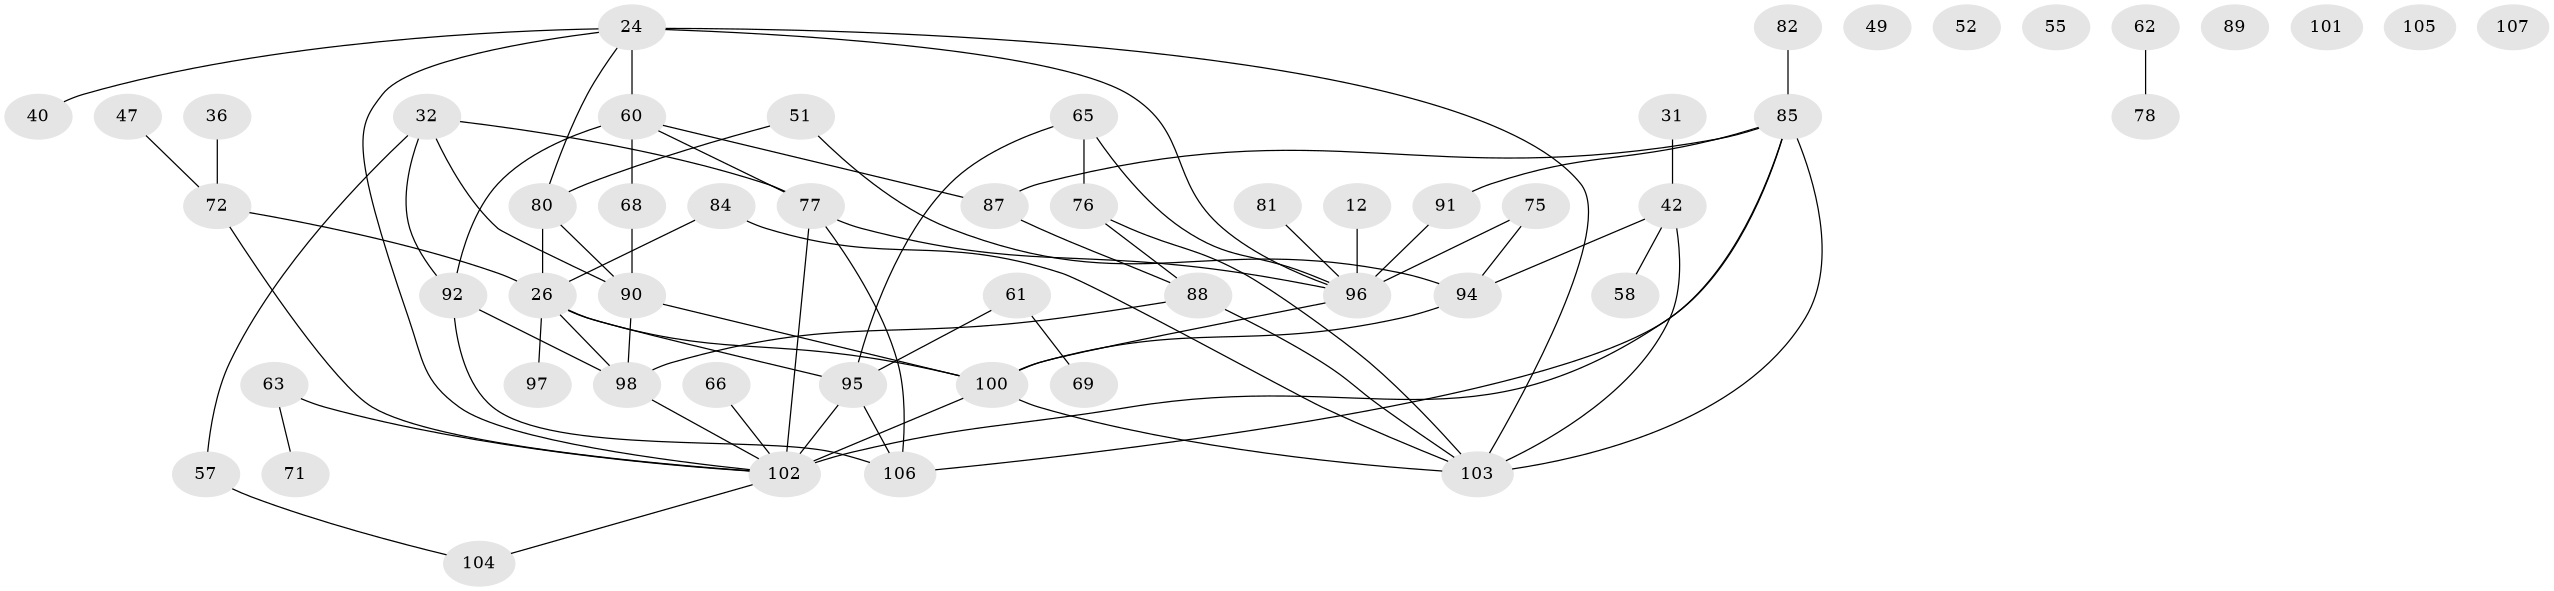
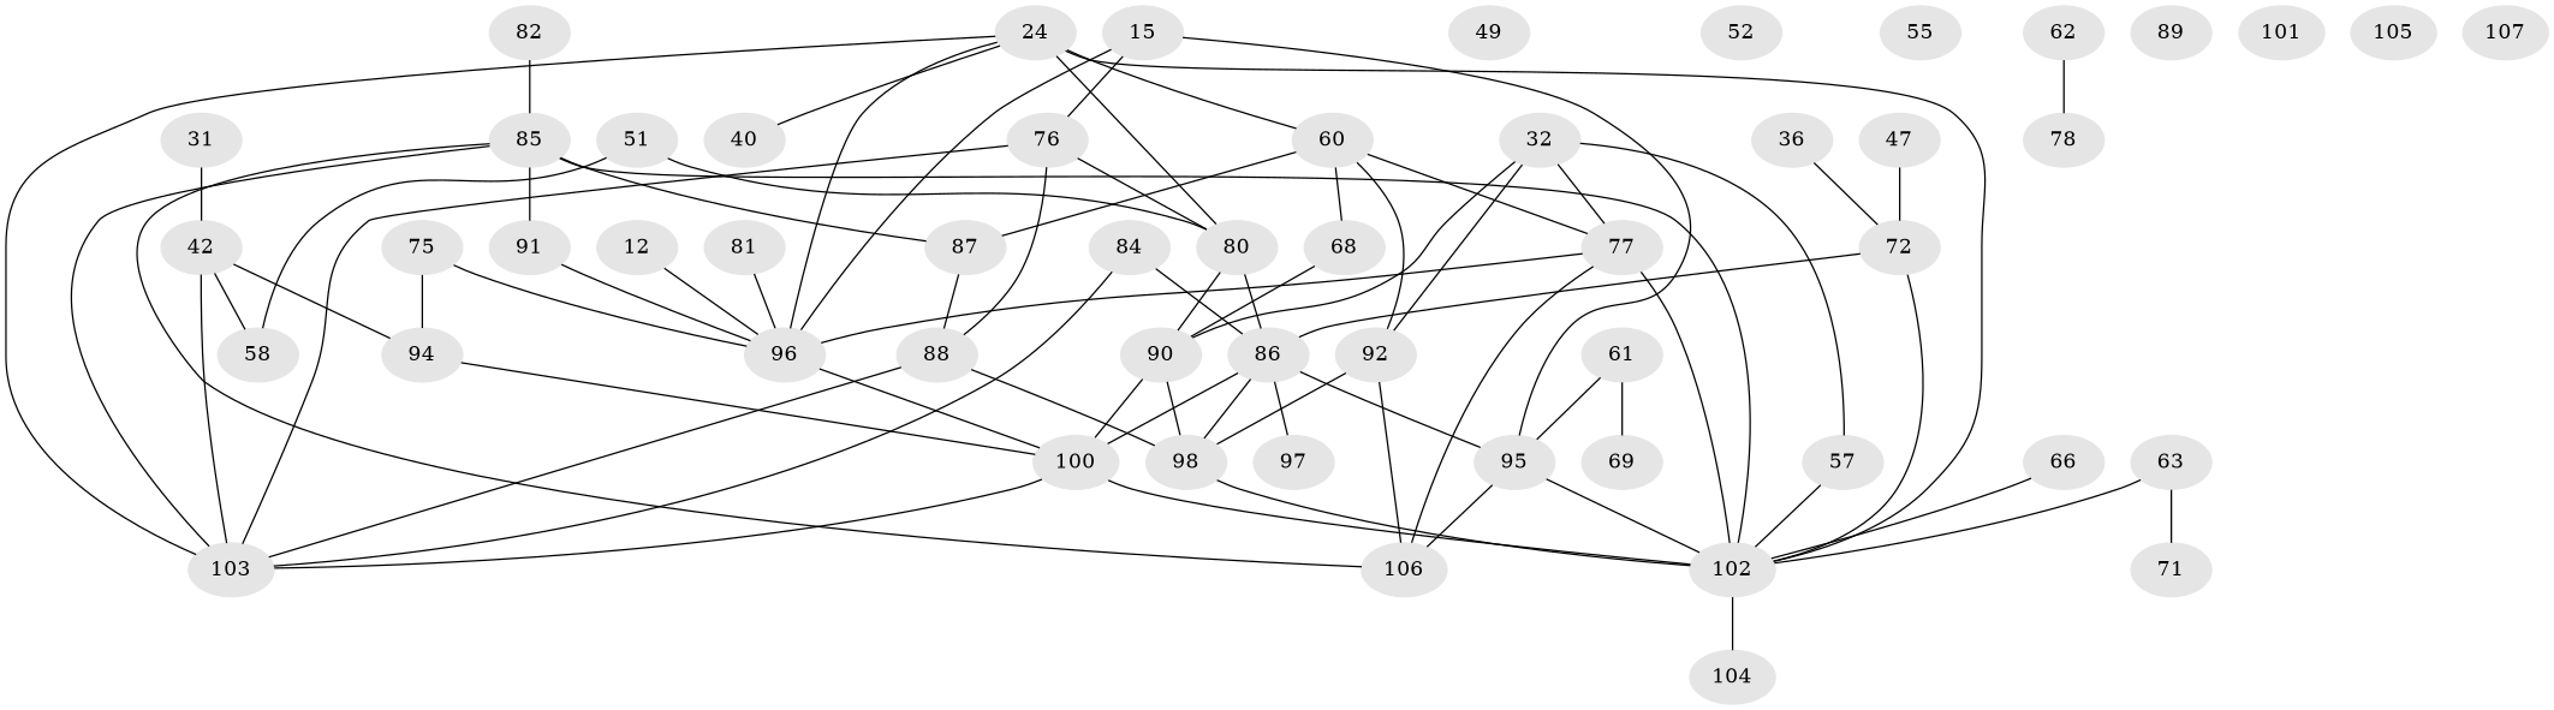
  graph {
    node [color=gray90 style=filled]
    90 [super="+11"]
    100 [super="+99+74+83+79"]
    98 [super="+44+67"]
    96 [super="+27+35+93+54"]
    12
    24
    40
    60 [super="+34"]
    80 [super="+56+64"]
    102 [super="+30+73"]
    103 [super="+70"]
    77
    92 [super="+5"]
    68 [super="+39"]
    87 [super="+59"]
-   86 [super="+16" label=26]
+   86 [super="+16"]
    104
    31
    42
    58
    94 [super="+53"]
    57 [super="+8"]
    32
    106
    36
    72
    47
    49
    51 [super="+45+3"]
    52
    55
    88
    61
    69
    95 [super="+46"]
    78 [super="+21"]
    62
    63
    71
-   65 [super="+37+14"]
+   65 [super="+37+14" label=15]
    76 [super="+20"]
    66
    97
    75
    81
    85 [super="+18"]
    91 [super="+26+17"]
    82
    84 [super="+19+25"]
    89
    101
    105 [super="+13"]
    107
    90 -- 100
    90 -- 98 [weight=2]
    100 -- 102
    100 -- 103
    98 -- 102
    96 -- 100 [weight=2]
    12 -- 96 [weight=2]
    24 -- 96
    24 -- 40
    24 -- 60 [weight=2]
    24 -- 80
    24 -- 102
    24 -- 103
    60 -- 77
    60 -- 92
    60 -- 68
    60 -- 87
    80 -- 90
    80 -- 86 [weight=2]
    102 -- 104
    77 -- 96
    77 -- 102 [weight=3]
    77 -- 106
    92 -- 98
    92 -- 106
    68 -- 90
    87 -- 88
    86 -- 100 [weight=2]
    86 -- 98
    86 -- 95
    86 -- 97
    31 -- 42
    42 -- 103
    42 -- 58
    42 -- 94
    94 -- 100
-   57 -- 104
+   57 -- 102
    32 -- 90 [weight=2]
    32 -- 77
    32 -- 92
    32 -- 57
    36 -- 72
    72 -- 102
    72 -- 86
    47 -- 72
    51 -- 80
-   51 -- 94
+   51 -- 58
    88 -- 98
    88 -- 103
    61 -- 69
    61 -- 95
    95 -- 102 [weight=2]
    95 -- 106
    62 -- 78
    63 -- 102
    63 -- 71
    65 -- 96
    65 -- 95
    65 -- 76
+   76 -- 80
    76 -- 103
    76 -- 88 [weight=2]
    66 -- 102
    75 -- 96
    75 -- 94
    81 -- 96
    85 -- 102 [weight=2]
    85 -- 103 [weight=2]
    85 -- 87
    85 -- 106
    85 -- 91
    91 -- 96
    82 -- 85
    84 -- 103
    84 -- 86
  }
